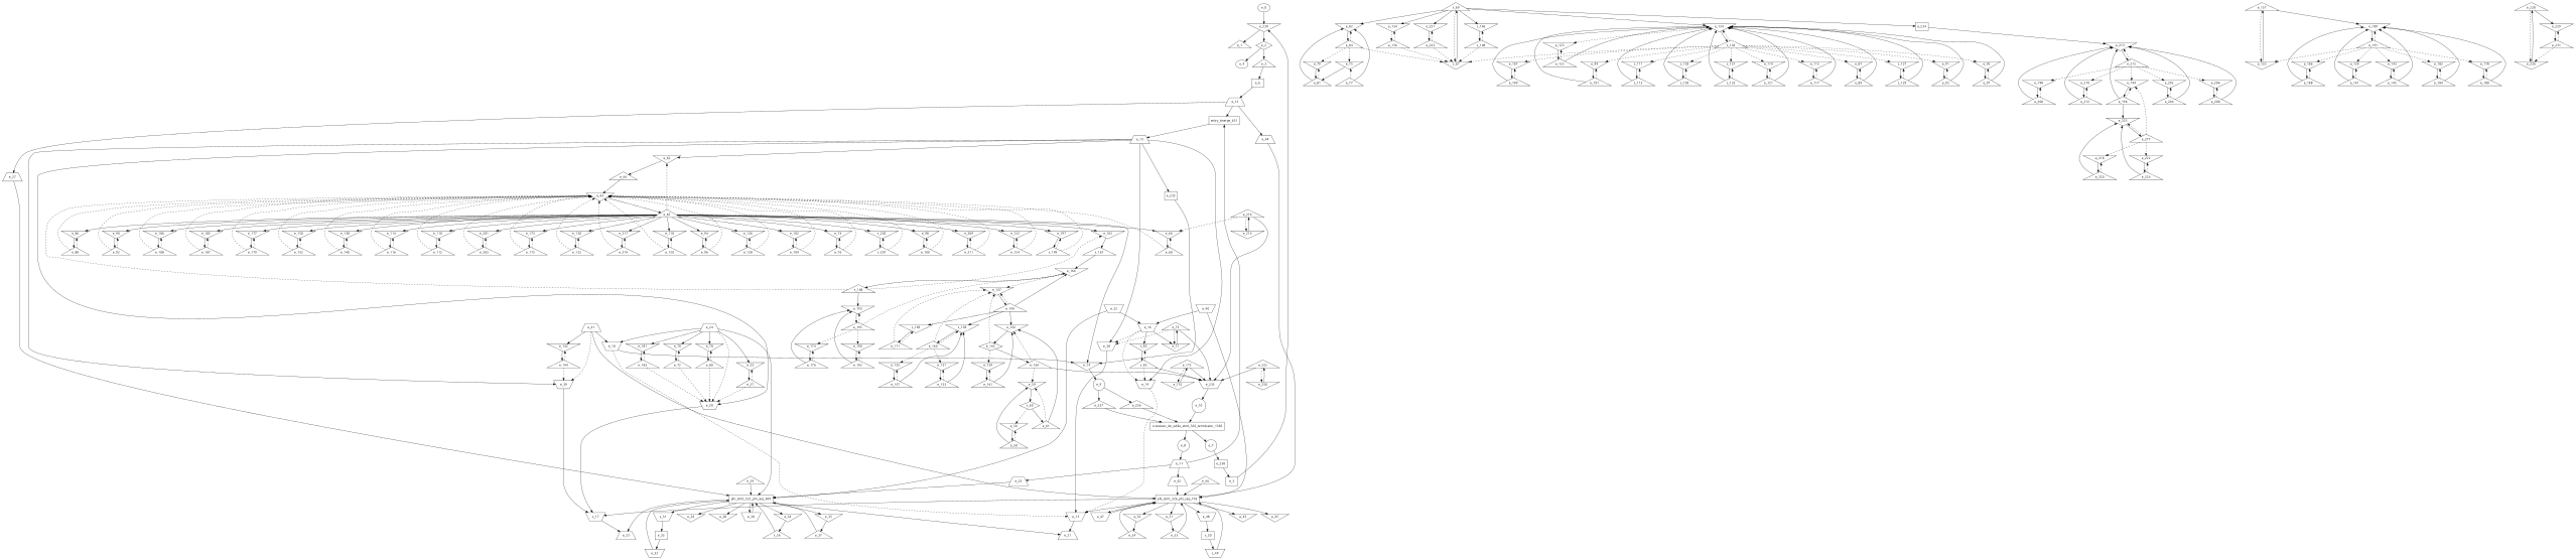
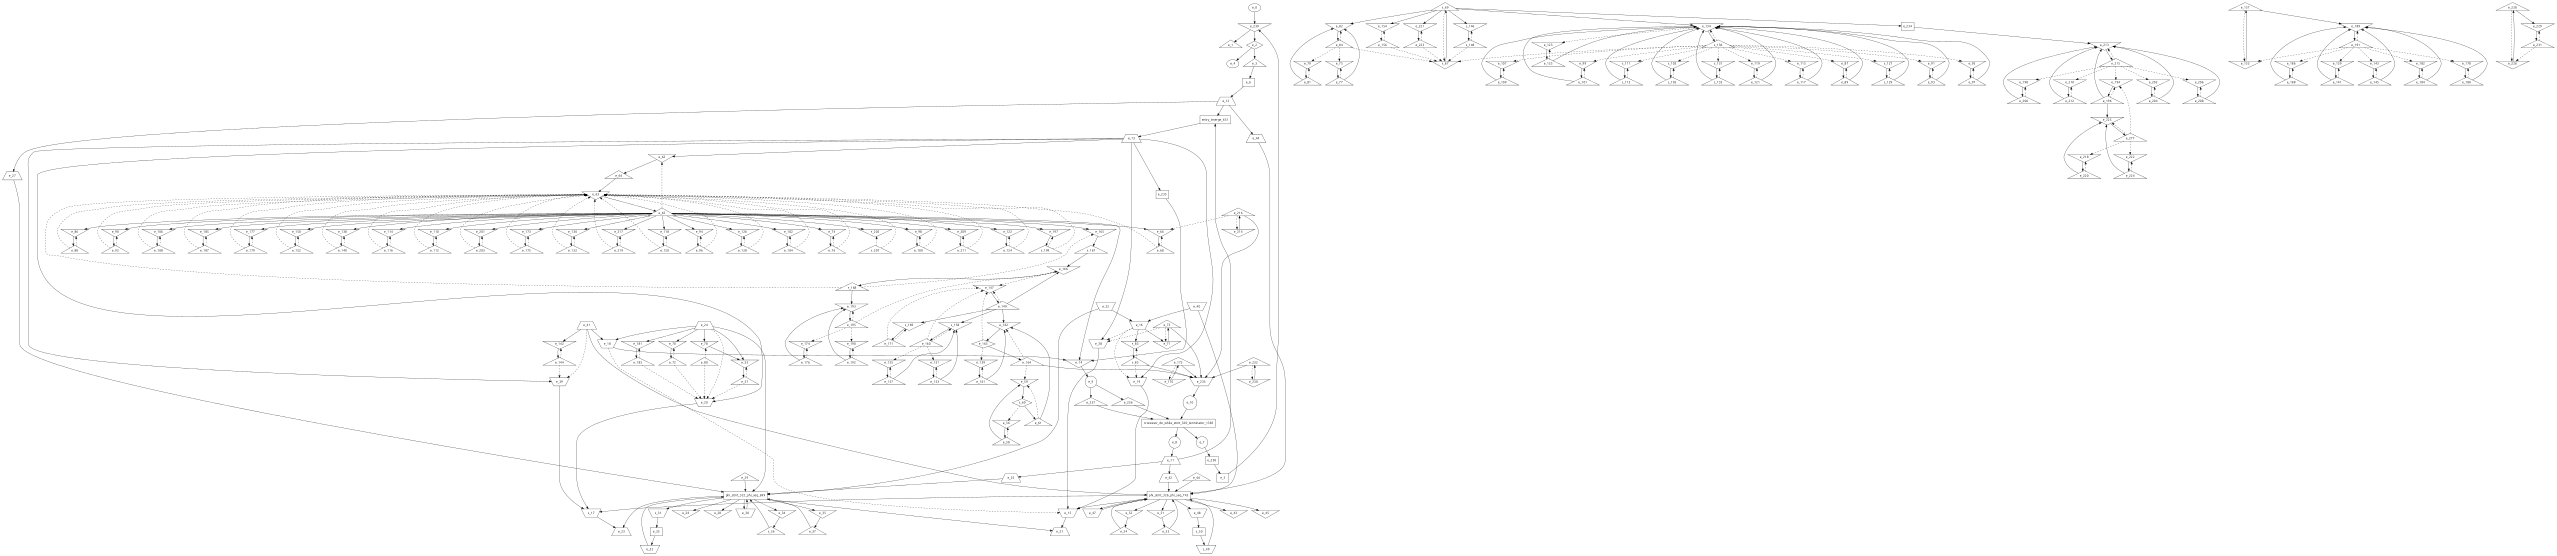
  digraph {
    fontname=Ubuntu
    node [fontname=Ubuntu shape=triangle]
    edge [fontname=Ubuntu]
    e_1
    e_239 [shape=invtriangle]
    e_2 [shape=diamond]
    e_0 [shape=""]
    e_3
    e_4 [shape=""]
    e_6 [shape=dot]
    e_12 [shape=trapezium]
    e_5 [shape=dot]
    entry_tmerge_651 [shape=rectangle]
    e_27 [shape=trapezium]
    e_44 [shape=trapezium]
    e_7 [shape=circle]
    e_238 [shape=dot]
    e_8 [shape=circle]
    e_11 [shape=trapezium]
    e_25 [shape=trapezium]
    e_42 [shape=trapezium]
    e_9 [shape=circle]
    e_236
    e_237
    processor_do_while_stmt_320_terminator_1385 [shape=rectangle]
    e_10 [shape=circle]
    phi_stmt_322_phi_seq_699 [shape=rectangle]
    phi_stmt_326_phi_seq_743 [shape=rectangle]
    e_13 [shape=trapezium]
    e_19 [shape=invtrapezium]
    e_20 [shape=invtrapezium]
    e_38 [shape=invtrapezium]
    e_39 [shape=invtrapezium]
    e_62 [shape=invtriangle]
    e_233 [shape=dot]
    e_15 [shape=invtrapezium]
    e_17 [shape=invtrapezium]
    e_64
    e_14 [shape=invtriangle]
    e_21 [shape=trapezium]
    e_16 [shape=invtrapezium]
    e_71 [shape=invtriangle]
    e_83 [shape=invtriangle]
    e_73
    e_85
    e_23 [shape=trapezium]
    e_18 [shape=invtrapezium]
    e_22 [shape=invtrapezium]
    e_26 [shape=invtriangle]
    e_28 [shape=invtriangle]
    e_30 [shape=invtrapezium]
    e_31 [shape=invtrapezium]
    e_34 [shape=invtriangle]
    e_35 [shape=invtriangle]
    e_24 [shape=trapezium]
    e_55 [shape=invtriangle]
    e_70 [shape=invtriangle]
    e_78 [shape=invtriangle]
    e_181 [shape=invtriangle]
    e_57
    e_72
    e_80
    e_183
    e_29
    e_33 [shape=dot]
    e_32 [shape=invtrapezium]
    e_36
    e_37
    e_40 [shape=invtrapezium]
    e_43 [shape=invtriangle]
    e_45 [shape=invtriangle]
    e_47 [shape=invtrapezium]
    e_48 [shape=invtrapezium]
    e_51 [shape=invtriangle]
    e_52 [shape=invtriangle]
    e_41 [shape=trapezium]
    e_142 [shape=invtriangle]
    e_144
    e_46
    e_50 [shape=dot]
    e_49 [shape=invtrapezium]
    e_53
    e_54
    e_58
    e_56 [shape=invtriangle]
    e_59 [shape=invtriangle]
    e_60 [shape=diamond]
    e_61
    e_162 [shape=invtriangle]
    e_163 [shape=diamond]
    e_63 [shape=invtriangle]
    e_65
    e_66 [shape=invtriangle]
    e_74 [shape=invtriangle]
    e_86 [shape=invtriangle]
    e_90 [shape=invtriangle]
    e_94 [shape=invtriangle]
    e_98 [shape=invtriangle]
    e_102 [shape=invtriangle]
    e_106 [shape=invtriangle]
    e_110 [shape=invtriangle]
    e_114 [shape=invtriangle]
    e_118 [shape=invtriangle]
    e_122 [shape=invtriangle]
    e_126 [shape=invtriangle]
    e_130 [shape=invtriangle]
    e_138 [shape=invtriangle]
    e_150 [shape=invtriangle]
    e_165 [shape=invtriangle]
    e_173 [shape=invtriangle]
    e_177 [shape=invtriangle]
    e_185 [shape=invtriangle]
    e_197 [shape=invtriangle]
    e_201 [shape=invtriangle]
    e_205 [shape=invtriangle]
    e_209 [shape=invtriangle]
    e_217 [shape=invtriangle]
    e_68
    e_76
    e_88
    e_92
    e_96
    e_100
    e_104
    e_108
    e_112
    e_116
    e_120
    e_124
    e_128
    e_132
    e_140
    e_152
    e_167
    e_175
    e_179
    e_187
    e_199
    e_203
    e_207
    e_211
    e_219
    e_69
    e_67 [shape=invtriangle]
    e_82 [shape=invtriangle]
    e_134 [shape=invtriangle]
    e_146 [shape=invtriangle]
    e_154 [shape=invtriangle]
    e_221 [shape=invtriangle]
    e_234 [shape=dot]
    e_84
    e_123 [shape=invtriangle]
    e_136
    e_148
    e_156
    e_223
    e_213 [shape=invtriangle]
    e_235 [shape=invtrapezium]
    e_77
    e_75 [shape=invtriangle]
    e_81
    e_79 [shape=invtriangle]
    e_89
    e_87 [shape=invtriangle]
    e_93
    e_91 [shape=invtriangle]
    e_97
    e_95 [shape=invtriangle]
    e_101
    e_99 [shape=invtriangle]
    e_105
    e_103 [shape=invtriangle]
    e_109
    e_107 [shape=invtriangle]
    e_113
    e_111 [shape=invtriangle]
    e_117
    e_115 [shape=invtriangle]
    e_121
    e_119 [shape=invtriangle]
    e_125
    e_129
    e_127 [shape=invtriangle]
    e_133
    e_131 [shape=invtriangle]
    e_137
    e_135 [shape=invtriangle]
    e_189 [shape=invtriangle]
    e_191
    e_141
    e_139 [shape=invtriangle]
    e_145
    e_143 [shape=invtriangle]
    e_149
    e_147 [shape=invtriangle]
    e_158 [shape=invtriangle]
    e_166 [shape=invtriangle]
    e_169 [shape=invtriangle]
    e_160
    e_168
    e_171
    e_153
    e_151 [shape=invtriangle]
    e_157
    e_155 [shape=invtriangle]
    e_161
    e_159 [shape=invtriangle]
    e_164
    e_193 [shape=invtriangle]
    e_195
    e_172
    e_170 [shape=invtriangle]
    e_176
    e_174 [shape=invtriangle]
    e_180
    e_178 [shape=invtriangle]
    e_184
    e_182 [shape=invtriangle]
    e_188
    e_186 [shape=invtriangle]
    e_192
    e_190 [shape=invtriangle]
    e_196
    e_194 [shape=invtriangle]
    e_225 [shape=invtriangle]
    e_215
    n224 [label=e_277]
    e_200
    e_198 [shape=invtriangle]
    e_204
    e_202 [shape=invtriangle]
    e_208
    e_206 [shape=invtriangle]
    e_212
    e_210 [shape=invtriangle]
    e_216
    e_214 [shape=invtriangle]
    e_220
    e_218 [shape=invtriangle]
    e_224
    e_222 [shape=invtriangle]
    e_228
    e_226 [shape=invtriangle]
    e_229 [shape=invtriangle]
    e_231
    e_232
    e_230 [shape=invtriangle]
    e_239 -> e_1
    e_239 -> e_2
    e_2 -> e_3
    e_2 -> e_4
    e_0 -> e_239
    e_3 -> e_6
    e_6 -> e_12
    e_12 -> entry_tmerge_651
    e_12 -> e_27
    e_12 -> e_44
    e_5 -> e_239
    entry_tmerge_651 -> e_13
    e_27 -> phi_stmt_322_phi_seq_699
    e_44 -> phi_stmt_326_phi_seq_743
    e_7 -> e_238
    e_238 -> e_5
    e_8 -> e_11
    e_11 -> entry_tmerge_651
    e_11 -> e_25
    e_11 -> e_42
    e_25 -> phi_stmt_322_phi_seq_699
    e_42 -> phi_stmt_326_phi_seq_743
    e_9 -> e_236
    e_9 -> e_237
    e_236 -> processor_do_while_stmt_320_terminator_1385
    e_237 -> processor_do_while_stmt_320_terminator_1385
    processor_do_while_stmt_320_terminator_1385 -> e_7
    processor_do_while_stmt_320_terminator_1385 -> e_8
    e_10 -> processor_do_while_stmt_320_terminator_1385
    phi_stmt_322_phi_seq_699 -> e_21
    phi_stmt_322_phi_seq_699 -> e_23
    phi_stmt_322_phi_seq_699 -> e_26
    phi_stmt_322_phi_seq_699 -> e_28
    phi_stmt_322_phi_seq_699 -> e_30
    phi_stmt_322_phi_seq_699 -> e_31
    phi_stmt_322_phi_seq_699 -> e_34
    phi_stmt_322_phi_seq_699 -> e_35
    phi_stmt_326_phi_seq_743 -> e_15
    phi_stmt_326_phi_seq_743 -> e_17
    phi_stmt_326_phi_seq_743 -> e_43
    phi_stmt_326_phi_seq_743 -> e_45
    phi_stmt_326_phi_seq_743 -> e_47
    phi_stmt_326_phi_seq_743 -> e_48
    phi_stmt_326_phi_seq_743 -> e_51
    phi_stmt_326_phi_seq_743 -> e_52
    e_13 -> e_19
    e_13 -> e_20
    e_13 -> e_38
    e_13 -> e_39
    e_13 -> e_62
    e_13 -> e_233
-   e_19 -> e_15 [style=dashed]
+   e_19 -> e_15
    e_20 -> e_17
    e_38 -> e_15
    e_39 -> e_17
    e_62 -> e_64
    e_233 -> e_14
    e_15 -> e_21
    e_17 -> e_23
    e_64 -> e_63
    e_14 -> e_9
    e_16 -> e_19 [style=dashed]
    e_16 -> e_38 [style=dashed]
    e_16 -> e_71
    e_16 -> e_83
    e_71 -> e_73
    e_83 -> e_85
    e_73 -> e_38 [style=dashed]
    e_73 -> e_71 [style=dashed]
    e_73 -> e_235
    e_85 -> e_19 [style=dashed]
    e_85 -> e_83 [style=dashed]
    e_85 -> e_235
    e_18 -> e_15 [style=dashed]
    e_18 -> e_14
    e_22 -> phi_stmt_322_phi_seq_699
    e_22 -> e_16
    e_30 -> phi_stmt_322_phi_seq_699
    e_31 -> e_33
    e_34 -> e_36
    e_35 -> e_37
    e_24 -> phi_stmt_322_phi_seq_699
    e_24 -> e_20 [style=dashed]
    e_24 -> e_18
    e_24 -> e_55
    e_24 -> e_70
    e_24 -> e_78
    e_24 -> e_181
    e_55 -> e_57
    e_70 -> e_72
-   e_78 -> e_80
+   e_78 -> e_55
    e_181 -> e_183
    e_57 -> e_20 [style=dashed]
    e_57 -> e_55 [style=dashed]
    e_72 -> e_20 [style=dashed]
    e_72 -> e_70 [style=dashed]
    e_80 -> e_20 [style=dashed]
    e_80 -> e_78 [style=dashed]
    e_183 -> e_20 [style=dashed]
    e_183 -> e_181 [style=dashed]
    e_29 -> phi_stmt_322_phi_seq_699
    e_33 -> e_32
    e_32 -> phi_stmt_322_phi_seq_699
    e_36 -> phi_stmt_322_phi_seq_699
    e_37 -> phi_stmt_322_phi_seq_699
    e_40 -> phi_stmt_326_phi_seq_743
    e_40 -> e_16
    e_47 -> phi_stmt_326_phi_seq_743
    e_48 -> e_50
    e_51 -> e_53
    e_52 -> e_54
    e_41 -> phi_stmt_326_phi_seq_743
    e_41 -> e_39 [style=dashed]
    e_41 -> e_18
    e_41 -> e_142
    e_142 -> e_144
    e_144 -> e_39 [style=dashed]
    e_144 -> e_142 [style=dashed]
    e_46 -> phi_stmt_326_phi_seq_743
    e_50 -> e_49
    e_49 -> phi_stmt_326_phi_seq_743
    e_53 -> phi_stmt_326_phi_seq_743
    e_54 -> phi_stmt_326_phi_seq_743
    e_58 -> e_56 [style=dashed]
    e_58 -> e_59
    e_56 -> e_58
    e_59 -> e_60
    e_60 -> e_56 [style=dashed]
    e_60 -> e_61
    e_61 -> e_59 [style=dashed]
    e_61 -> e_162
    e_162 -> e_163
    e_163 -> e_147 [style=dashed]
    e_163 -> e_159 [style=dashed]
    e_163 -> e_164
    e_63 -> e_65
    e_65 -> e_62 [style=dashed]
    e_65 -> e_14
    e_65 -> e_66
    e_65 -> e_74
    e_65 -> e_86
    e_65 -> e_90
    e_65 -> e_94
    e_65 -> e_98
    e_65 -> e_102
    e_65 -> e_106
    e_65 -> e_110
    e_65 -> e_114
    e_65 -> e_118
    e_65 -> e_122
    e_65 -> e_126
    e_65 -> e_130
    e_65 -> e_138
    e_65 -> e_150
    e_65 -> e_165
    e_65 -> e_173
    e_65 -> e_177
    e_65 -> e_185
    e_65 -> e_197
    e_65 -> e_201
    e_65 -> e_205
    e_65 -> e_209
    e_65 -> e_217
    e_66 -> e_68
    e_74 -> e_76
    e_86 -> e_88
    e_90 -> e_92
    e_94 -> e_96
    e_98 -> e_100
    e_102 -> e_104
    e_106 -> e_108
    e_110 -> e_112
    e_114 -> e_116
    e_118 -> e_120
    e_122 -> e_124
    e_126 -> e_128
    e_130 -> e_132
    e_138 -> e_140
    e_150 -> e_152
    e_165 -> e_167
    e_173 -> e_175
    e_177 -> e_179
    e_185 -> e_187
    e_197 -> e_199
    e_201 -> e_203
-   e_205 -> e_207
    e_209 -> e_211
    e_217 -> e_219
    e_68 -> e_63 [style=dashed]
    e_68 -> e_66 [style=dashed]
    e_76 -> e_63 [style=dashed]
    e_76 -> e_74 [style=dashed]
    e_88 -> e_63 [style=dashed]
    e_88 -> e_86 [style=dashed]
    e_92 -> e_63 [style=dashed]
    e_92 -> e_90 [style=dashed]
    e_96 -> e_63 [style=dashed]
    e_96 -> e_94 [style=dashed]
    e_100 -> e_63 [style=dashed]
    e_100 -> e_98 [style=dashed]
    e_104 -> e_63 [style=dashed]
    e_104 -> e_102 [style=dashed]
    e_108 -> e_63 [style=dashed]
    e_108 -> e_106 [style=dashed]
    e_112 -> e_63 [style=dashed]
    e_112 -> e_110 [style=dashed]
    e_116 -> e_63 [style=dashed]
    e_116 -> e_114 [style=dashed]
    e_120 -> e_63 [style=dashed]
    e_120 -> e_118 [style=dashed]
    e_124 -> e_63 [style=dashed]
    e_124 -> e_122 [style=dashed]
    e_128 -> e_63 [style=dashed]
    e_128 -> e_126 [style=dashed]
    e_132 -> e_63 [style=dashed]
    e_132 -> e_130 [style=dashed]
    e_140 -> e_63 [style=dashed]
    e_140 -> e_138 [style=dashed]
    e_152 -> e_63 [style=dashed]
    e_152 -> e_150 [style=dashed]
    e_167 -> e_166
    e_175 -> e_63 [style=dashed]
    e_175 -> e_173 [style=dashed]
    e_179 -> e_63 [style=dashed]
    e_179 -> e_177 [style=dashed]
    e_187 -> e_63 [style=dashed]
    e_187 -> e_185 [style=dashed]
    e_199 -> e_63 [style=dashed]
    e_199 -> e_197 [style=dashed]
    e_203 -> e_63 [style=dashed]
    e_203 -> e_201 [style=dashed]
    e_207 -> e_63 [style=dashed]
    e_207 -> e_205 [style=dashed]
    e_211 -> e_63 [style=dashed]
    e_211 -> e_209 [style=dashed]
    e_219 -> e_63 [style=dashed]
    e_219 -> e_217 [style=dashed]
    e_69 -> e_67 [style=dashed]
    e_69 -> e_82
    e_69 -> e_134
    e_69 -> e_146
    e_69 -> e_154
    e_69 -> e_221
    e_69 -> e_234
    e_67 -> e_69
    e_82 -> e_84
    e_134 -> e_123 [style=dashed]
    e_134 -> e_136
    e_146 -> e_148
    e_154 -> e_156 [style=dashed]
    e_221 -> e_223
    e_234 -> e_213
    e_84 -> e_67 [style=dashed]
    e_84 -> e_82 [style=dashed]
    e_84 -> e_75 [style=dashed]
    e_84 -> e_79 [style=dashed]
    e_123 -> e_125
    e_136 -> e_67 [style=dashed]
    e_136 -> e_134 [style=dashed]
    e_136 -> e_87 [style=dashed]
    e_136 -> e_91 [style=dashed]
    e_136 -> e_95 [style=dashed]
    e_136 -> e_99 [style=dashed]
    e_136 -> e_103 [style=dashed]
    e_136 -> e_107 [style=dashed]
    e_136 -> e_111 [style=dashed]
    e_136 -> e_115 [style=dashed]
    e_136 -> e_119 [style=dashed]
    e_136 -> e_127 [style=dashed]
    e_136 -> e_131 [style=dashed]
    e_148 -> e_67 [style=dashed]
    e_148 -> e_146 [style=dashed]
    e_156 -> e_67 [style=dashed]
    e_156 -> e_154 [style=dashed]
    e_223 -> e_67 [style=dashed]
    e_223 -> e_221 [style=dashed]
    e_213 -> e_215
    e_235 -> e_10
    e_77 -> e_82
    e_77 -> e_75 [style=dashed]
-   e_75 -> e_81
+   e_75 -> e_77
    e_81 -> e_82
    e_81 -> e_79 [style=dashed]
    e_79 -> e_81
    e_89 -> e_134
    e_89 -> e_87 [style=dashed]
    e_87 -> e_89
    e_93 -> e_134
    e_93 -> e_91 [style=dashed]
    e_91 -> e_93
    e_97 -> e_134
    e_97 -> e_95 [style=dashed]
    e_95 -> e_97
    e_101 -> e_134
    e_101 -> e_99 [style=dashed]
    e_99 -> e_101
    e_105 -> e_134
    e_105 -> e_103 [style=dashed]
    e_103 -> e_105
    e_109 -> e_134
    e_109 -> e_107 [style=dashed]
    e_107 -> e_109
    e_113 -> e_134
    e_113 -> e_111 [style=dashed]
    e_111 -> e_113
    e_117 -> e_134
    e_117 -> e_115 [style=dashed]
    e_115 -> e_117
    e_121 -> e_134
    e_121 -> e_119 [style=dashed]
    e_119 -> e_121
    e_125 -> e_134
    e_125 -> e_123 [style=dashed]
    e_129 -> e_134
    e_129 -> e_127 [style=dashed]
    e_127 -> e_129
    e_133 -> e_134
    e_133 -> e_131 [style=dashed]
    e_131 -> e_133
    e_137 -> e_135 [style=dashed]
    e_137 -> e_189
    e_135 -> e_137
    e_189 -> e_191
    e_191 -> e_135 [style=dashed]
    e_191 -> e_189 [style=dashed]
    e_191 -> e_139 [style=dashed]
    e_191 -> e_143 [style=dashed]
    e_191 -> e_178 [style=dashed]
    e_191 -> e_182 [style=dashed]
    e_191 -> e_186 [style=dashed]
    e_141 -> e_189
    e_141 -> e_139 [style=dashed]
    e_139 -> e_141
    e_145 -> e_189
    e_145 -> e_143 [style=dashed]
    e_143 -> e_145
    e_149 -> e_162
    e_149 -> e_147 [style=dashed]
    e_149 -> e_158
    e_149 -> e_166
    e_149 -> e_169
    e_147 -> e_149
    e_158 -> e_160
    e_166 -> e_147 [style=dashed]
    e_166 -> e_168
    e_169 -> e_171
    e_160 -> e_147 [style=dashed]
    e_160 -> e_158 [style=dashed]
    e_160 -> e_151 [style=dashed]
    e_160 -> e_155 [style=dashed]
    e_168 -> e_63 [style=dashed]
    e_168 -> e_165 [style=dashed]
    e_168 -> e_193
    e_171 -> e_147 [style=dashed]
    e_171 -> e_169 [style=dashed]
    e_153 -> e_158
    e_153 -> e_151 [style=dashed]
    e_151 -> e_153
    e_157 -> e_158
    e_157 -> e_155 [style=dashed]
    e_155 -> e_157
    e_161 -> e_162
    e_161 -> e_159 [style=dashed]
    e_159 -> e_161
    e_164 -> e_59 [style=dashed]
    e_164 -> e_162 [style=dashed]
    e_164 -> e_235
    e_193 -> e_195
    e_195 -> e_166 [style=dashed]
    e_195 -> e_193 [style=dashed]
    e_195 -> e_174 [style=dashed]
    e_195 -> e_190 [style=dashed]
    e_172 -> e_235
    e_172 -> e_170 [style=dashed]
    e_170 -> e_172
    e_176 -> e_193
    e_176 -> e_174 [style=dashed]
    e_174 -> e_176
    e_180 -> e_189
    e_180 -> e_178 [style=dashed]
    e_178 -> e_180
    e_184 -> e_189
    e_184 -> e_182 [style=dashed]
    e_182 -> e_184
    e_188 -> e_189
    e_188 -> e_186 [style=dashed]
    e_186 -> e_188
    e_192 -> e_193
    e_192 -> e_190 [style=dashed]
    e_190 -> e_192
    e_196 -> e_213
    e_196 -> e_194 [style=dashed]
    e_196 -> e_225
    e_194 -> e_196
    e_225 -> n224
    e_215 -> e_213 [style=dashed]
    e_215 -> e_194 [style=dashed]
    e_215 -> e_198 [style=dashed]
    e_215 -> e_202 [style=dashed]
    e_215 -> e_206 [style=dashed]
    e_215 -> e_210 [style=dashed]
    n224 -> e_194 [style=dashed]
    n224 -> e_225 [style=dashed]
    n224 -> e_218 [style=dashed]
    n224 -> e_222 [style=dashed]
    e_200 -> e_213
    e_200 -> e_198 [style=dashed]
    e_198 -> e_200
    e_204 -> e_213
    e_204 -> e_202 [style=dashed]
    e_202 -> e_204
    e_208 -> e_213
    e_208 -> e_206 [style=dashed]
    e_206 -> e_208
    e_212 -> e_213
    e_212 -> e_210 [style=dashed]
    e_210 -> e_212
    e_216 -> e_66 [style=dashed]
    e_216 -> e_235
    e_216 -> e_214 [style=dashed]
    e_214 -> e_216
    e_220 -> e_225
    e_220 -> e_218 [style=dashed]
    e_218 -> e_220
    e_224 -> e_225
    e_224 -> e_222 [style=dashed]
    e_222 -> e_224
    e_228 -> e_226 [style=dashed]
    e_228 -> e_229
    e_226 -> e_228
    e_229 -> e_231
    e_231 -> e_226 [style=dashed]
    e_231 -> e_229 [style=dashed]
    e_232 -> e_235
    e_232 -> e_230 [style=dashed]
    e_230 -> e_232
  }
